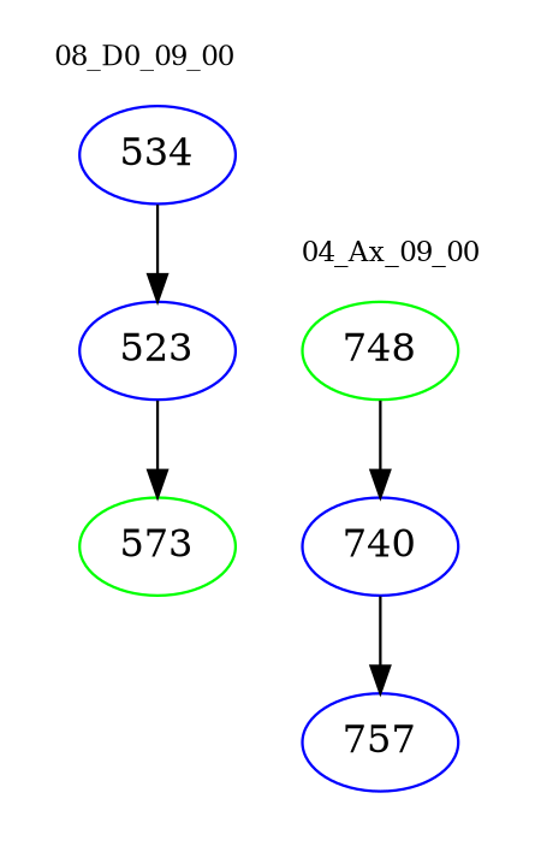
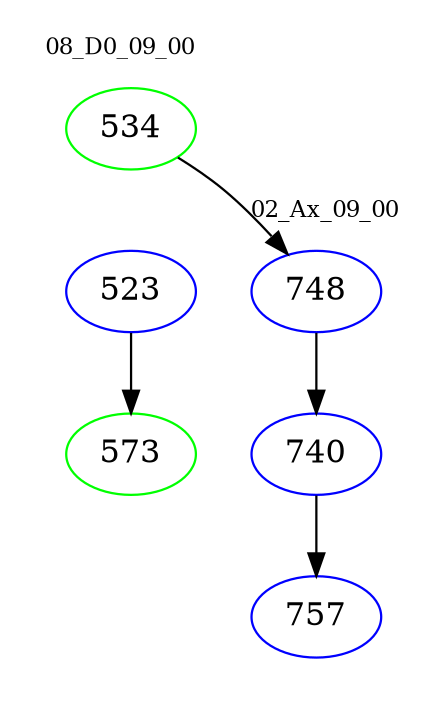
  digraph {
    node [color=green]
    edge [color=black]
-   n1 [label=748]
+   n1 [color=blue label=748]
    n2 [color=blue label=740]
    n3 [color=blue label=757]
-   n4 [color=blue label=534]
+   n4 [label=534]
    n5 [color=blue label=523]
    n6 [label=573]
    subgraph cluster_1 {
      color=white
      fontsize=10
-     label="04_Ax_09_00"
+     label="02_Ax_09_00"
      n1
      n2
      n3
    }
    subgraph cluster_2 {
      color=white
      fontsize=10
      label="08_D0_09_00"
      n4
      n5
      n6
    }
    n1 -> n2
    n2 -> n3
-   n4 -> n5
+   n4 -> n1
    n5 -> n6
  }
